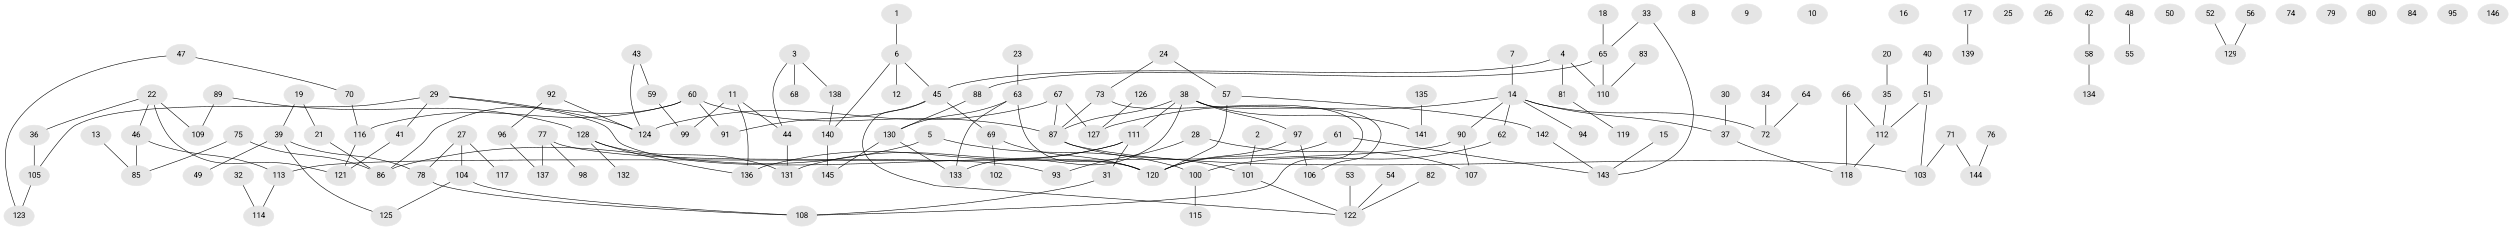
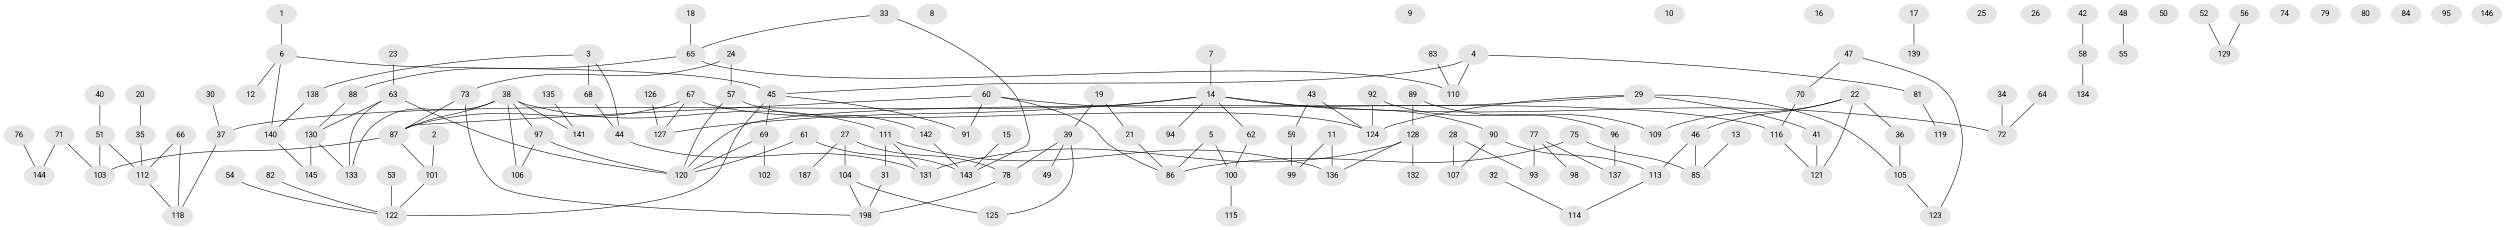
  graph {
    fontname=Roboto
    node [color=gray90 fontname=Roboto style=filled]
    edge [fontname=Roboto]
    1
    6
    45
    12
    140
    2
    101
    122
    3
    44
    68
    138
    131
    4
    81
    110
    69
    91
    119
    5
    86
    100
    115
    145
    7
    14
    37
    62
    72
    90
    94
    127
    8
    9
    10
    11
    99
    136
    13
    85
    118
    107
    113
    15
    143
    16
    17
    139
    18
    65
    88
    19
    21
    39
    78
    49
    125
    20
    35
    112
    22
    36
    46
    109
    121
    105
    23
    63
    120
    133
    130
    24
    57
    73
    142
-   108
+   108 [label=198]
    87
    25
    26
    27
    104
-   117
+   117 [label=187]
    28
    93
    29
    41
    124
    123
    30
    31
    32
    114
    33
    34
    38
    97
    106
    111
    141
    103
    40
    51
    42
    58
    134
    43
    59
    102
    47
    70
    116
    48
    55
    50
    52
    129
    53
    54
    56
    60
    61
    64
    66
    67
    71
    144
    74
    75
    76
    77
    98
    137
    79
    80
    82
    83
    84
    89
    128
    132
    92
    96
    95
    126
    135
    146
    1 -- 6
    6 -- 45
    6 -- 12
    6 -- 140
    45 -- 122
    45 -- 69
    45 -- 91
    140 -- 145
    2 -- 101
    101 -- 122
    3 -- 44
    3 -- 68
    3 -- 138
    44 -- 131
    138 -- 140
    4 -- 45
    4 -- 81
    4 -- 110
    81 -- 119
    69 -- 120
    69 -- 102
    5 -- 86
    5 -- 100
    100 -- 115
    7 -- 14
    14 -- 37
    14 -- 62
    14 -- 72
    14 -- 90
    14 -- 94
    14 -- 127
    37 -- 118
    62 -- 100
    90 -- 107
    90 -- 113
-   11 -- 44
+   68 -- 44
    11 -- 99
    11 -- 136
    13 -- 85
    113 -- 114
    15 -- 143
    17 -- 139
    18 -- 65
    65 -- 110
    65 -- 88
    88 -- 130
    19 -- 21
    19 -- 39
    21 -- 86
    39 -- 78
    39 -- 49
    39 -- 125
    78 -- 108
    20 -- 35
    35 -- 112
    112 -- 118
    22 -- 36
    22 -- 46
    22 -- 109
    22 -- 121
    36 -- 105
    46 -- 85
    46 -- 113
    105 -- 123
    23 -- 63
    63 -- 120
    63 -- 133
    63 -- 130
    130 -- 145
    130 -- 133
    24 -- 57
    24 -- 73
    57 -- 120
    57 -- 142
    73 -- 108
    73 -- 87
    142 -- 143
    87 -- 101
    87 -- 103
    27 -- 78
    27 -- 104
    27 -- 117
    104 -- 125
    104 -- 108
    28 -- 107
    28 -- 93
    29 -- 105
    29 -- 120
    29 -- 41
    29 -- 124
    41 -- 121
    30 -- 37
    31 -- 108
    32 -- 114
    33 -- 143
    33 -- 65
    34 -- 72
    38 -- 133
    38 -- 87
    38 -- 97
    38 -- 106
    38 -- 111
    38 -- 141
    97 -- 120
    97 -- 106
    111 -- 131
    111 -- 136
    111 -- 31
    40 -- 51
    51 -- 112
    51 -- 103
    42 -- 58
    58 -- 134
    43 -- 124
    43 -- 59
    59 -- 99
    47 -- 123
    47 -- 70
    70 -- 116
    116 -- 121
    48 -- 55
    52 -- 129
    53 -- 122
    54 -- 122
    56 -- 129
    60 -- 91
    60 -- 86
    60 -- 87
    60 -- 116
    61 -- 143
    61 -- 120
    64 -- 72
    66 -- 118
    66 -- 112
    67 -- 127
    67 -- 87
    67 -- 124
    71 -- 103
    71 -- 144
    75 -- 86
    75 -- 85
    76 -- 144
    77 -- 93
    77 -- 98
    77 -- 137
    82 -- 122
    83 -- 110
    89 -- 109
    89 -- 128
    128 -- 131
    128 -- 136
    128 -- 132
    92 -- 124
    92 -- 96
    96 -- 137
    126 -- 127
    135 -- 141
  }
